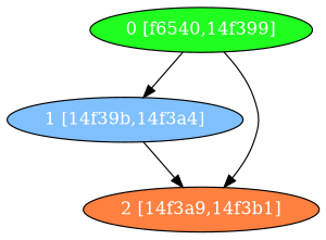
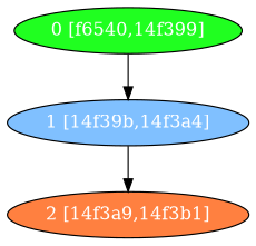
  digraph {
    node [fontcolor="#ffffff" shape=oval style=filled]
    n1 [fillcolor="#20FF20" label="0 [f6540,14f399]"]
    n2 [fillcolor="#80C0FF" label="1 [14f39b,14f3a4]"]
    n3 [fillcolor="#FF8040" label="2 [14f3a9,14f3b1]"]
    n1 -> n2
-   n1 -> n3
    n2 -> n3
  }
